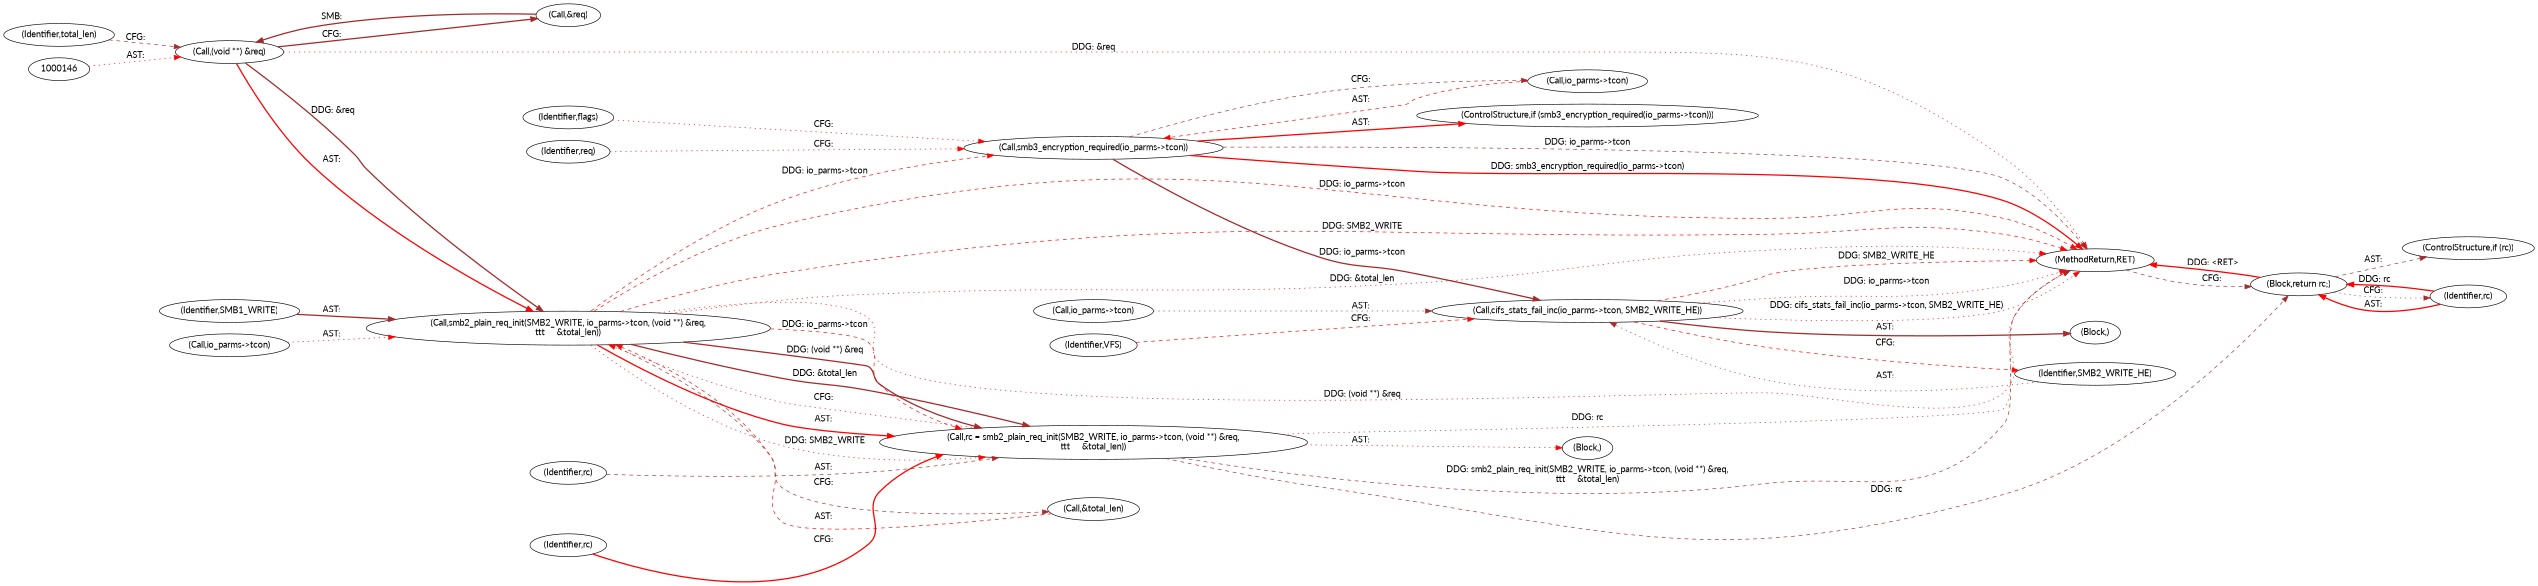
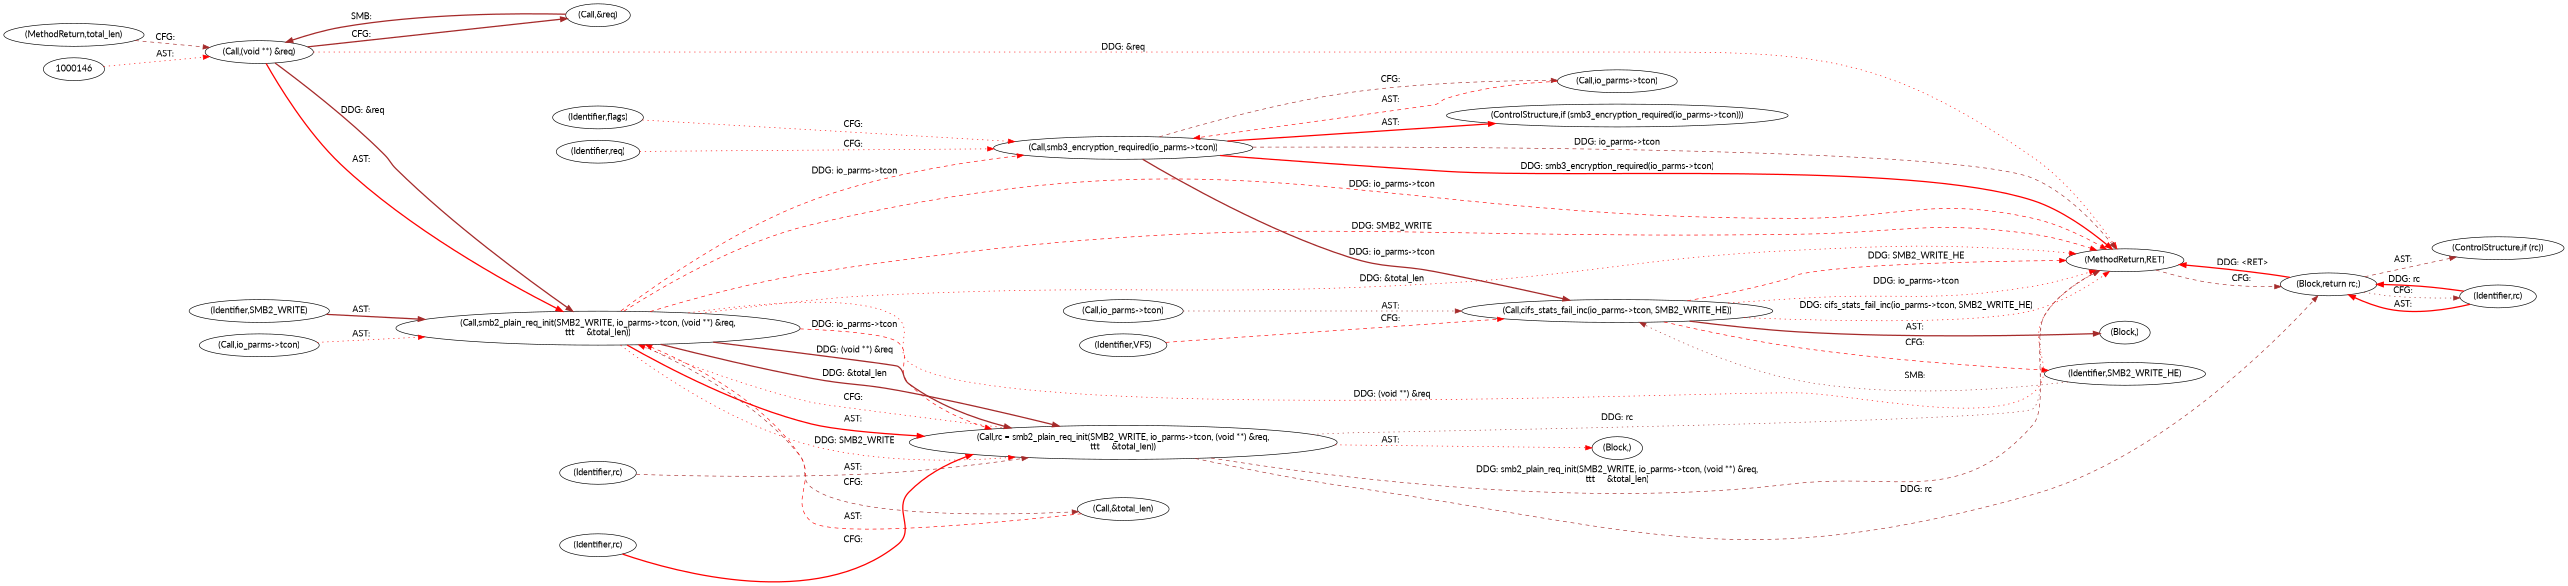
  digraph {
    fontname=Lato
    rankdir=LR
    node [fontname=Lato]
    edge [color=red fontname=Lato style=dashed]
    n1 [label="(Call,(void **) &req)"]
    n2 [label="(Call,smb2_plain_req_init(SMB2_WRITE, io_parms->tcon, (void **) &req,\n\t\t\t     &total_len))"]
    n3 [label="(Call,&req)"]
    n4 [label="(MethodReturn,RET)"]
    n5 [label="(Call,rc = smb2_plain_req_init(SMB2_WRITE, io_parms->tcon, (void **) &req,\n\t\t\t     &total_len))"]
    n6 [label="(Call,smb3_encryption_required(io_parms->tcon))"]
    n7 [label="(Call,&total_len)"]
    n8 [label="(Block,return rc;)"]
    n9 [label="(Block,)"]
    n10 [label="(Call,cifs_stats_fail_inc(io_parms->tcon, SMB2_WRITE_HE))"]
    n11 [label="(Call,io_parms->tcon)"]
    n12 [label="(ControlStructure,if (smb3_encryption_required(io_parms->tcon)))"]
    n13 [label="(ControlStructure,if (rc))"]
    n14 [label="(Identifier,rc)"]
    n15 [label="(Identifier,SMB2_WRITE_HE)"]
    n16 [label="(Block,)"]
-   n17 [label="(Identifier,total_len)"]
-   n18 [label="(Identifier,SMB1_WRITE)"]
+   n17 [label="(MethodReturn,total_len)"]
+   n18 [label="(Identifier,SMB2_WRITE)"]
    n19 [label="(Call,io_parms->tcon)"]
    n20 [label="(Identifier,rc)"]
    n21 [label="(Call,io_parms->tcon)"]
    n22 [label="(Identifier,flags)"]
    n23 [label="(Identifier,req)"]
    n24 [label="(Identifier,rc)"]
    n25 [label="(Identifier,VFS)"]
    1000146
    n1 -> n2 [label="AST: " style=bold]
    n1 -> n2 [color=brown label="DDG: &req" style=bold]
    n1 -> n3 [color=brown label="CFG: " style=bold]
    n1 -> n4 [label="DDG: &req" style=dotted]
    n2 -> n4 [label="DDG: io_parms->tcon"]
    n2 -> n4 [label="DDG: SMB2_WRITE"]
    n2 -> n4 [label="DDG: &total_len" style=dotted]
    n2 -> n4 [label="DDG: (void **) &req" style=dotted]
    n2 -> n5 [label="AST: " style=bold]
    n2 -> n5 [label="DDG: SMB2_WRITE" style=dotted]
    n2 -> n5 [label="DDG: io_parms->tcon"]
    n2 -> n5 [color=brown label="DDG: (void **) &req" style=bold]
    n2 -> n5 [color=brown label="DDG: &total_len" style=bold]
    n2 -> n6 [label="DDG: io_parms->tcon"]
    n2 -> n7 [color=brown label="CFG: "]
    n3 -> n1 [color=brown label="SMB: " style=bold]
    n4 -> n8 [color=brown label="CFG: "]
    n5 -> n2 [label="CFG: " style=dotted]
    n5 -> n4 [color=brown label="DDG: rc" style=dotted]
    n5 -> n4 [color=brown label="DDG: smb2_plain_req_init(SMB2_WRITE, io_parms->tcon, (void **) &req,\n\t\t\t     &total_len)"]
    n5 -> n8 [color=brown label="DDG: rc"]
    n5 -> n9 [label="AST: " style=dotted]
    n6 -> n4 [label="DDG: smb3_encryption_required(io_parms->tcon)" style=bold]
    n6 -> n4 [color=brown label="DDG: io_parms->tcon"]
    n6 -> n10 [color=brown label="DDG: io_parms->tcon" style=bold]
    n6 -> n11 [color=brown label="CFG: "]
    n6 -> n12 [label="AST: " style=bold]
    n7 -> n2 [label="AST: "]
    n8 -> n4 [label="DDG: <RET>" style=bold]
    n8 -> n13 [color=brown label="AST: "]
    n8 -> n14 [color=brown label="CFG: " style=dotted]
    n10 -> n4 [label="DDG: SMB2_WRITE_HE"]
    n10 -> n4 [label="DDG: io_parms->tcon" style=dotted]
    n10 -> n4 [label="DDG: cifs_stats_fail_inc(io_parms->tcon, SMB2_WRITE_HE)" style=dotted]
    n10 -> n15 [label="CFG: "]
    n10 -> n16 [color=brown label="AST: " style=bold]
    n11 -> n6 [label="AST: "]
    n14 -> n8 [label="AST: " style=bold]
    n14 -> n8 [label="DDG: rc" style=bold]
-   n15 -> n10 [color=brown label="AST: " style=dotted]
+   n15 -> n10 [color=brown label="SMB: " style=dotted]
    n17 -> n1 [color=brown label="CFG: "]
    n18 -> n2 [color=brown label="AST: " style=bold]
    n19 -> n2 [label="AST: " style=dotted]
    n20 -> n5 [color=brown label="AST: "]
    n21 -> n10 [color=brown label="AST: " style=dotted]
    n22 -> n6 [label="CFG: " style=dotted]
    n23 -> n6 [label="CFG: " style=dotted]
    n24 -> n5 [label="CFG: " style=bold]
    n25 -> n10 [label="CFG: "]
    1000146 -> n1 [label="AST: " style=dotted]
  }
